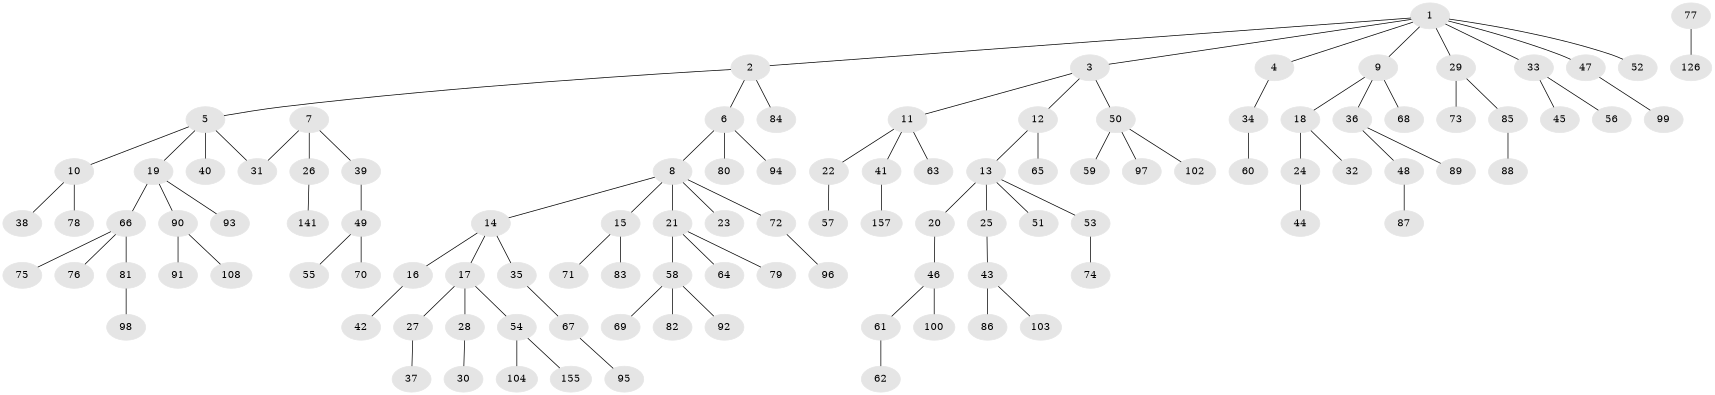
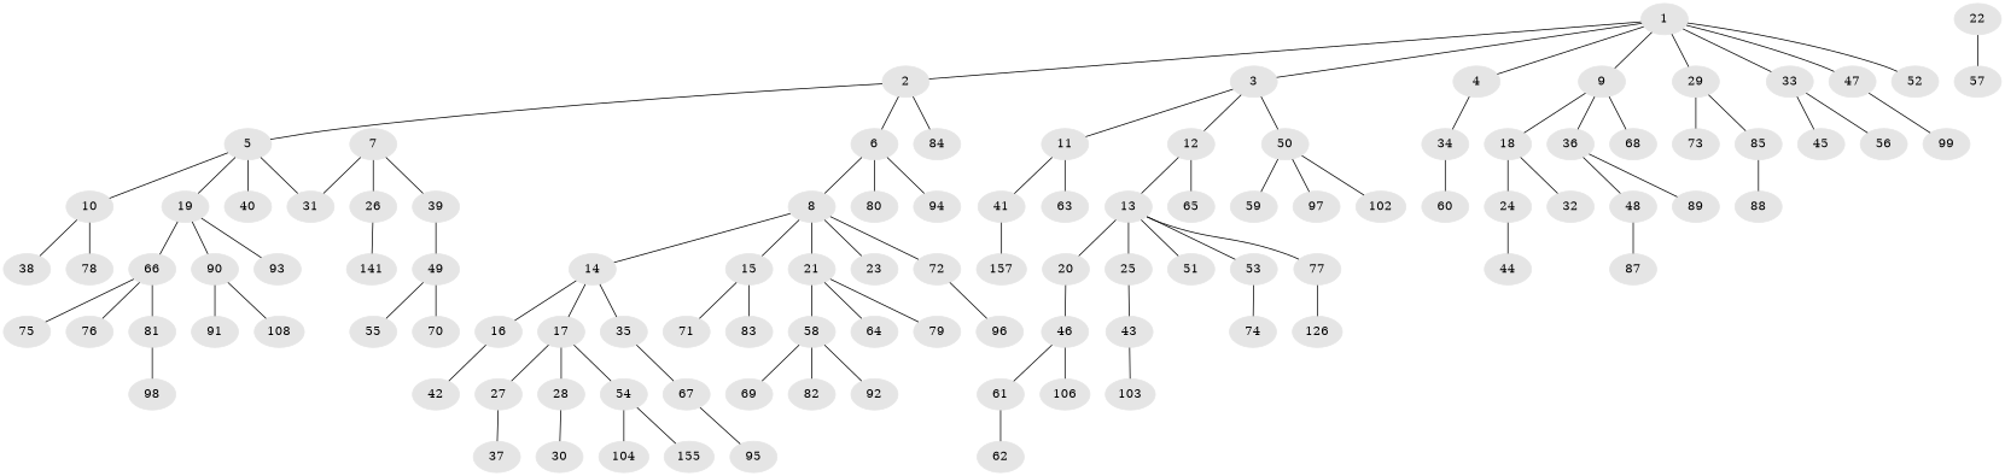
  graph {
    node [color=gray90 style=filled]
    1
    2
    3
    4
    9
    29
    33
    47
    52
    5
    6
    84
    11
    12
    50
    34
    18
    36
    68
    73
    85
    45
    56
    99
    10
    19
    40
    31
    8
    80
    94
    22
    41
    63
    13
    65
    59
    97
    102
    60
    7
    26
    39
    38
    78
    66
    90
    93
    14
    15
    21
    23
    72
    n54 [label=141]
    49
    16
    17
    35
    71
    83
    58
    64
    79
    96
    24
    32
    48
    89
    57
    n70 [label=157]
    20
    25
    51
    53
    77
    46
    43
    74
    n79 [label=126]
    42
    27
    28
    54
    67
    37
    30
    104
    n88 [label=155]
    44
    75
    76
    81
    91
    108
    61
-   100
+   100 [label=106]
    69
    82
    92
-   86
    103
    88
    95
    87
    55
    70
    62
    98
    1 -- 2
    1 -- 3
    1 -- 4
    1 -- 9
    1 -- 29
    1 -- 33
    1 -- 47
    1 -- 52
    2 -- 5
    2 -- 6
    2 -- 84
    3 -- 11
    3 -- 12
    3 -- 50
    4 -- 34
    9 -- 18
    9 -- 36
    9 -- 68
    29 -- 73
    29 -- 85
    33 -- 45
    33 -- 56
    47 -- 99
    5 -- 10
    5 -- 19
    5 -- 40
    5 -- 31
    6 -- 8
    6 -- 80
    6 -- 94
-   11 -- 22
    11 -- 41
    11 -- 63
    12 -- 13
    12 -- 65
    50 -- 59
    50 -- 97
    50 -- 102
    34 -- 60
    18 -- 24
    18 -- 32
    36 -- 48
    36 -- 89
    85 -- 88
    10 -- 38
    10 -- 78
    19 -- 66
    19 -- 90
    19 -- 93
    8 -- 14
    8 -- 15
    8 -- 21
    8 -- 23
    8 -- 72
    22 -- 57
    41 -- n70
    13 -- 20
    13 -- 25
    13 -- 51
    13 -- 53
+   13 -- 77
    7 -- 31
    7 -- 26
    7 -- 39
    26 -- n54
    39 -- 49
    66 -- 75
    66 -- 76
    66 -- 81
    90 -- 91
    90 -- 108
    14 -- 16
    14 -- 17
    14 -- 35
    15 -- 71
    15 -- 83
    21 -- 58
    21 -- 64
    21 -- 79
    72 -- 96
    49 -- 55
    49 -- 70
    16 -- 42
    17 -- 27
    17 -- 28
    17 -- 54
    35 -- 67
    58 -- 69
    58 -- 82
    58 -- 92
    24 -- 44
    48 -- 87
    20 -- 46
    25 -- 43
    53 -- 74
    77 -- n79
    46 -- 61
    46 -- 100
-   43 -- 86
    43 -- 103
    27 -- 37
    28 -- 30
    54 -- 104
    54 -- n88
    67 -- 95
    81 -- 98
    61 -- 62
  }
